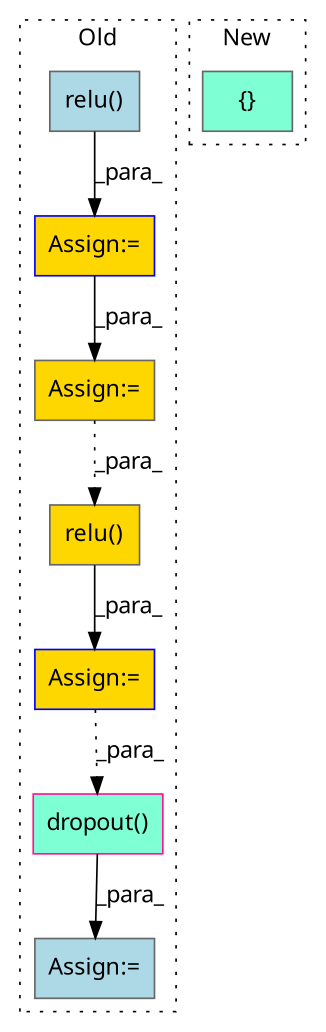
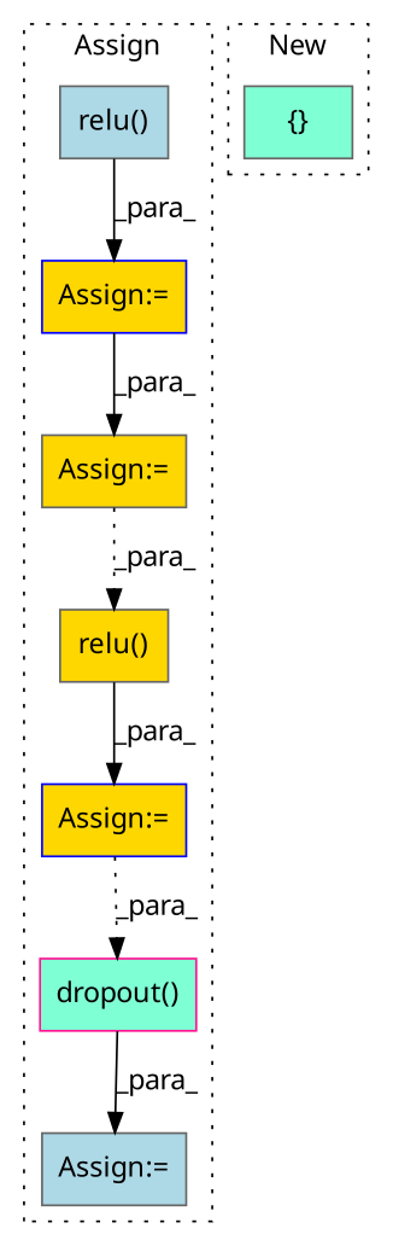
  digraph {
    fontname="Noto Sans"
    node [a=68 l=3 shape=box style=filled fillcolor=gold color=gray40 fontname="Noto Sans"]
    edge [style=solid fontname="Noto Sans"]
    n1 [a=75 l="13,1" label="dropout()" s="2183,2197" fillcolor=aquamarine color=deeppink]
    n2 [a=75 l="10,1" label="relu()" s="2085,2106" fillcolor=lightblue]
    n3 [label="Assign:=" s=2117]
    n4 [a=75 l="10,1" label="relu()" s="2148,2169"]
    n5 [label="Assign:=" s=2214 fillcolor=lightblue]
    n6 [label="Assign:=" s=2082 color=blue]
    n7 [label="Assign:=" s=2145 color=blue]
    n8 [a=59 l="2,1" label="{}" s="1298,1298" fillcolor=aquamarine]
    subgraph cluster_1 {
-     label=Old
+     label=Assign
      style=dotted
      n1
      n2
      n3
      n4
      n5
      n6
      n7
    }
    subgraph cluster_2 {
      label=New
      style=dotted
      n8
    }
    n1 -> n5 [label=_para_]
    n2 -> n6 [label=_para_]
    n3 -> n4 [label=_para_ style=dotted]
    n4 -> n7 [label=_para_]
    n6 -> n3 [label=_para_]
    n7 -> n1 [label=_para_ style=dotted]
  }
